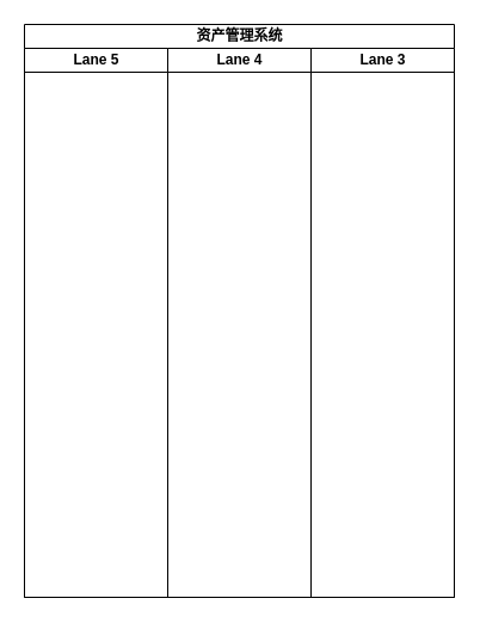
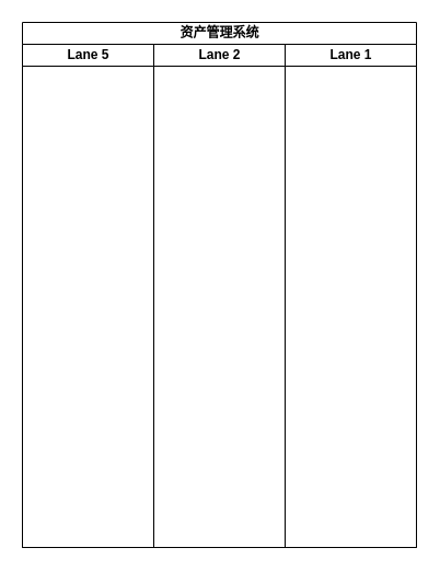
  <mxCell id="0" />
  <mxCell id="1" parent="0" />
  <mxCell id="2" value="资产管理系统" style="swimlane;childLayout=stackLayout;resizeParent=1;resizeParentMax=0;startSize=20;html=1;" vertex="1" parent="1"><mxGeometry x="20" y="20" width="360" height="480" as="geometry" /></mxCell>
  <mxCell id="3" value="Lane 5" style="swimlane;startSize=20;html=1;" vertex="1" parent="2"><mxGeometry y="20" width="120" height="460" as="geometry" /></mxCell>
- <mxCell id="4" value="Lane 4" style="swimlane;startSize=20;html=1;" vertex="1" parent="2"><mxGeometry x="120" y="20" width="120" height="460" as="geometry" /></mxCell>
- <mxCell id="5" value="Lane 3" style="swimlane;startSize=20;html=1;" vertex="1" parent="2"><mxGeometry x="240" y="20" width="120" height="460" as="geometry" /></mxCell>
+ <mxCell id="4" value="Lane 2" style="swimlane;startSize=20;html=1;" vertex="1" parent="2"><mxGeometry x="120" y="20" width="120" height="460" as="geometry" /></mxCell>
+ <mxCell id="5" value="Lane 1" style="swimlane;startSize=20;html=1;" vertex="1" parent="2"><mxGeometry x="240" y="20" width="120" height="460" as="geometry" /></mxCell>
